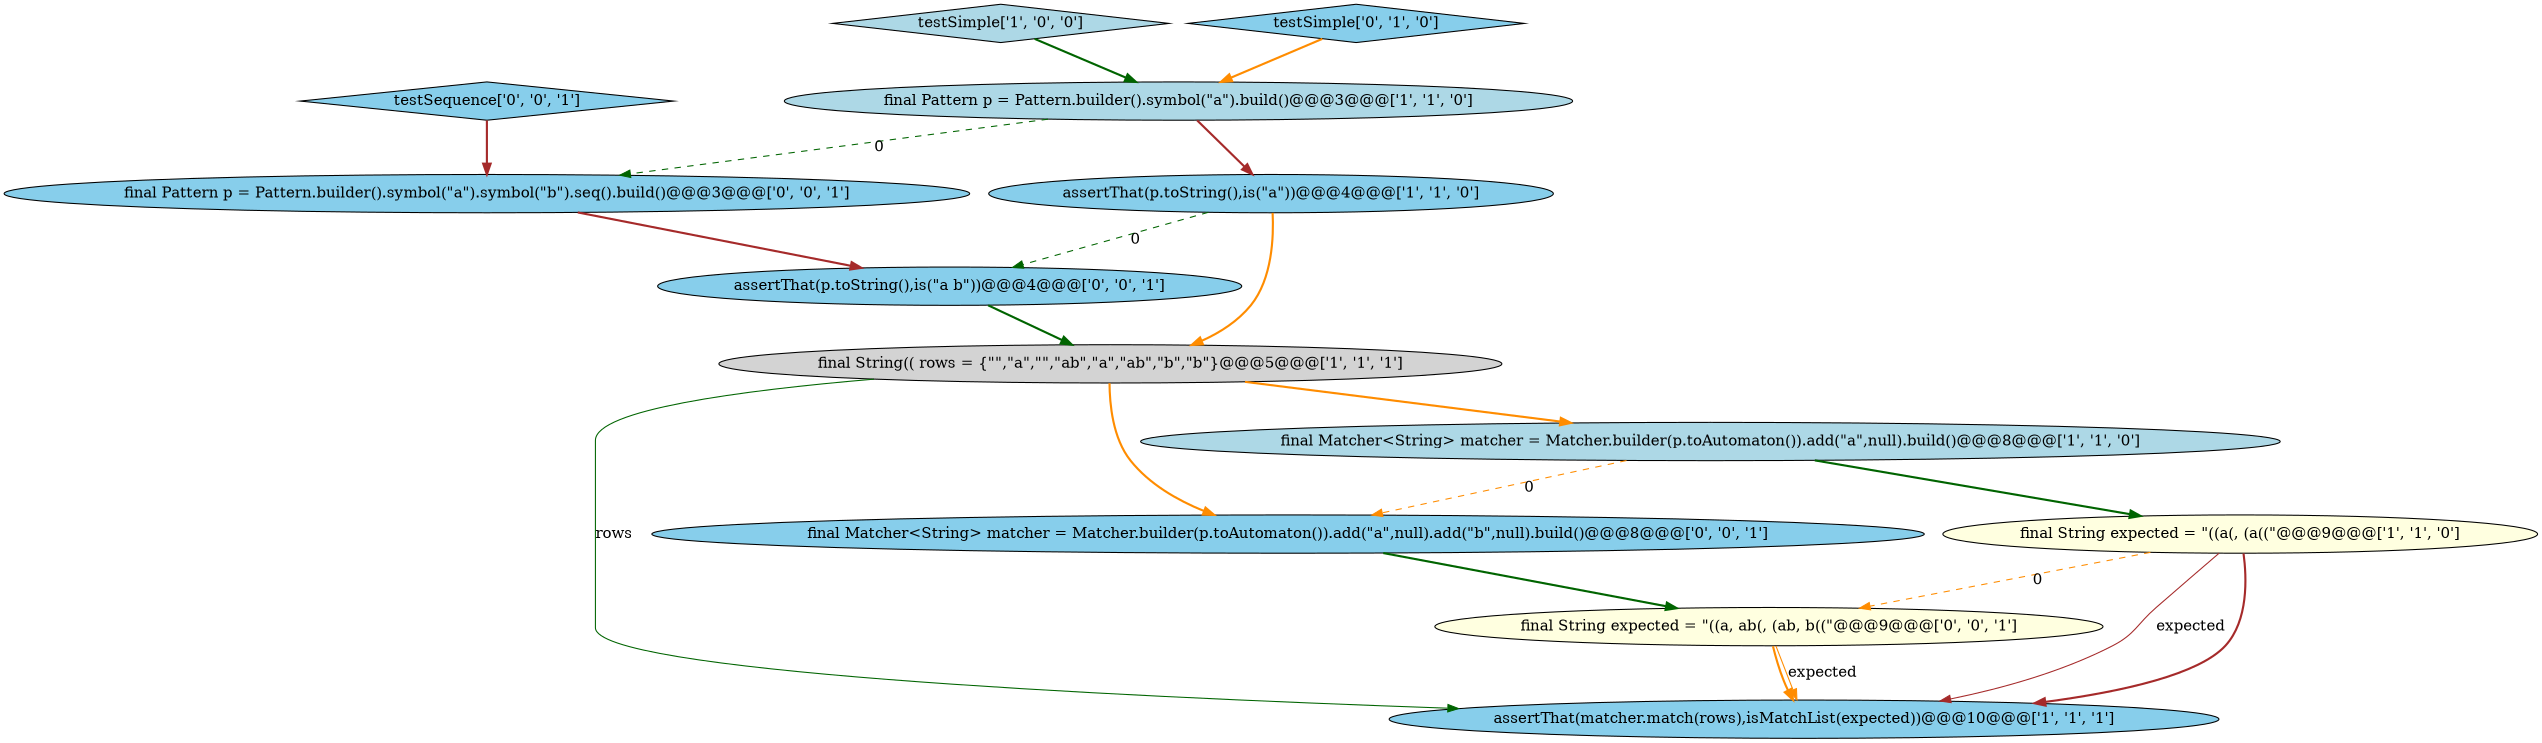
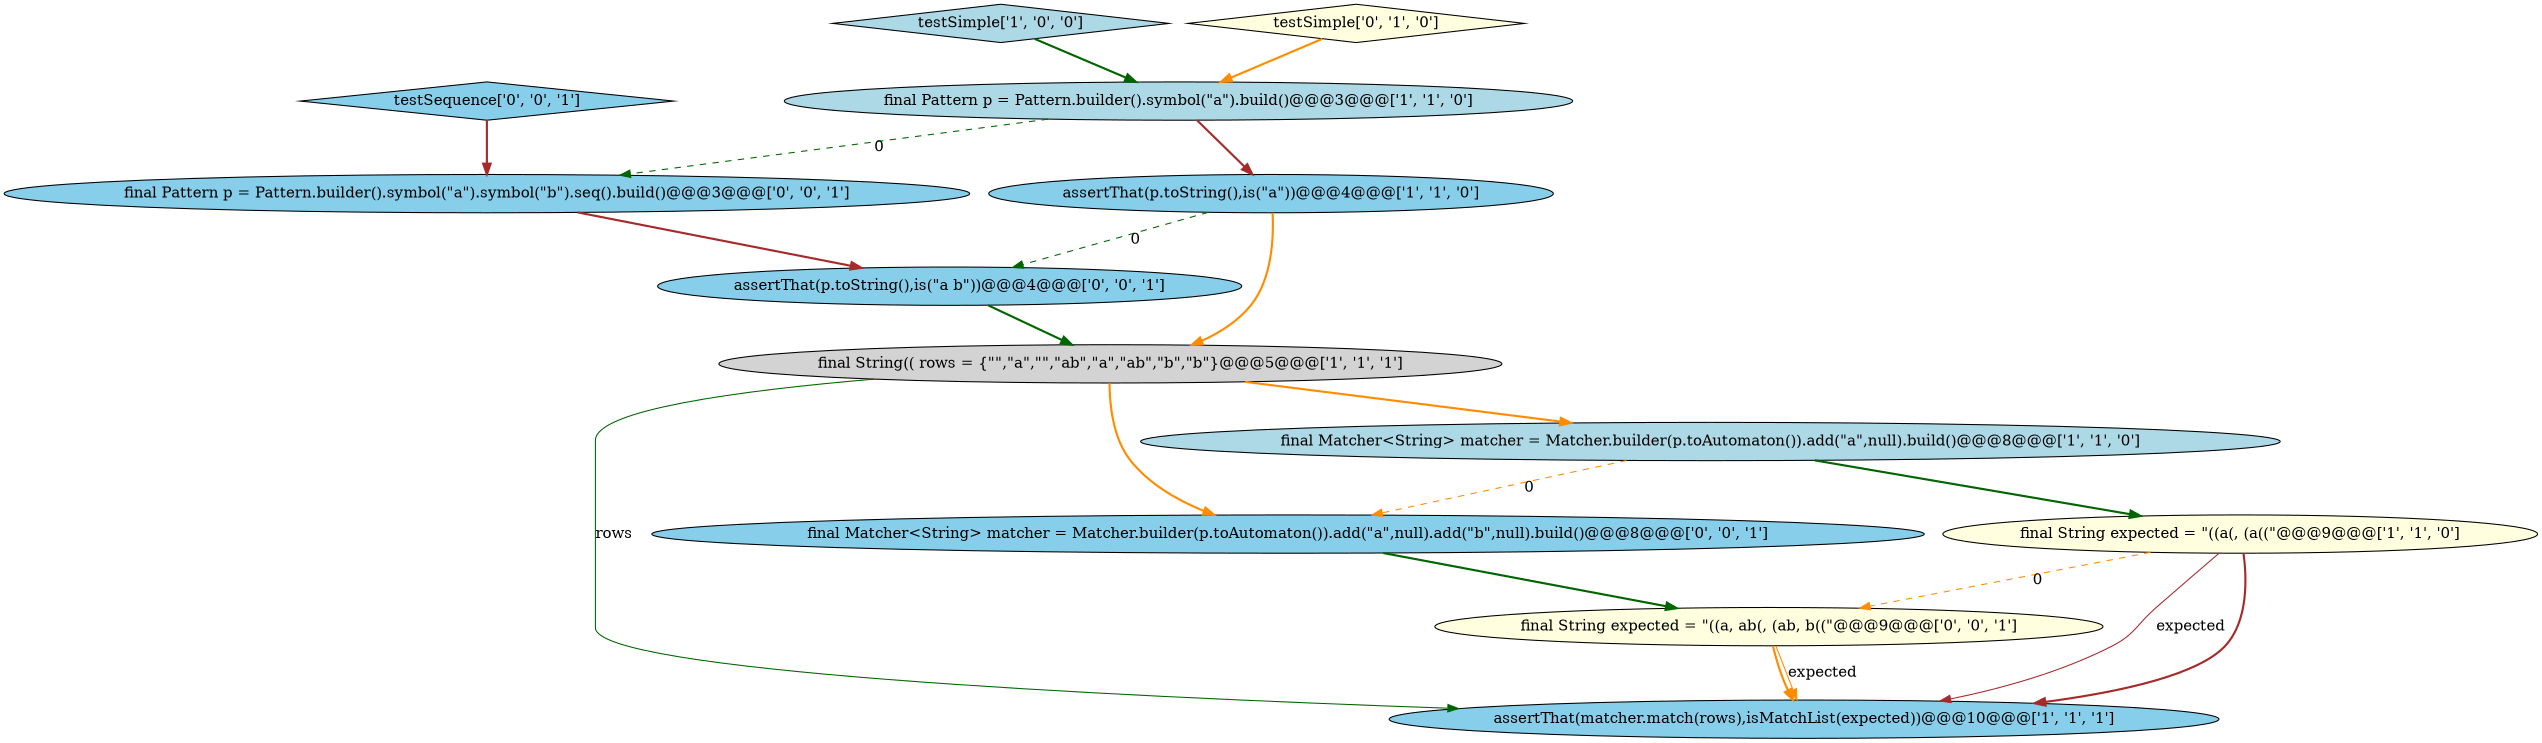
  digraph {
    node [fillcolor=skyblue shape=ellipse style=filled]
    edge [style=bold color=darkorange]
    n1 [fillcolor=lightgrey label="final String(( rows = {\"\",\"a\",\"\",\"ab\",\"a\",\"ab\",\"b\",\"b\"}@@@5@@@['1', '1', '1']"]
    n2 [label="final Matcher<String> matcher = Matcher.builder(p.toAutomaton()).add(\"a\",null).add(\"b\",null).build()@@@8@@@['0', '0', '1']"]
    n3 [label="assertThat(matcher.match(rows),isMatchList(expected))@@@10@@@['1', '1', '1']"]
    n4 [fillcolor=lightblue label="final Matcher<String> matcher = Matcher.builder(p.toAutomaton()).add(\"a\",null).build()@@@8@@@['1', '1', '0']"]
    n5 [label="final Pattern p = Pattern.builder().symbol(\"a\").symbol(\"b\").seq().build()@@@3@@@['0', '0', '1']"]
    n6 [label="assertThat(p.toString(),is(\"a b\"))@@@4@@@['0', '0', '1']"]
    n7 [label="assertThat(p.toString(),is(\"a\"))@@@4@@@['1', '1', '0']"]
    n8 [fillcolor=lightyellow label="final String expected = \"((a, ab(, (ab, b((\"@@@9@@@['0', '0', '1']"]
    n9 [fillcolor=lightyellow label="final String expected = \"((a(, (a((\"@@@9@@@['1', '1', '0']"]
    n10 [label="testSequence['0', '0', '1']" shape=diamond]
    n11 [fillcolor=lightblue label="final Pattern p = Pattern.builder().symbol(\"a\").build()@@@3@@@['1', '1', '0']"]
    n12 [fillcolor=lightblue label="testSimple['1', '0', '0']" shape=diamond]
-   n13 [label="testSimple['0', '1', '0']" shape=diamond]
+   n13 [fillcolor=lightyellow label="testSimple['0', '1', '0']" shape=diamond]
    n1 -> n2
    n1 -> n3 [label=rows style=solid color=darkgreen]
    n1 -> n4
    n2 -> n8 [color=darkgreen]
    n4 -> n2 [label=0 style=dashed]
    n4 -> n9 [color=darkgreen]
    n5 -> n6 [color=brown]
    n6 -> n1 [color=darkgreen]
    n7 -> n1
    n7 -> n6 [label=0 style=dashed color=darkgreen]
    n8 -> n3
    n8 -> n3 [label=expected style=solid]
    n9 -> n3 [label=expected style=solid color=brown]
    n9 -> n3 [color=brown]
    n9 -> n8 [label=0 style=dashed]
    n10 -> n5 [color=brown]
    n11 -> n5 [label=0 style=dashed color=darkgreen]
    n11 -> n7 [color=brown]
    n12 -> n11 [color=darkgreen]
    n13 -> n11
  }
